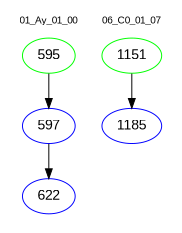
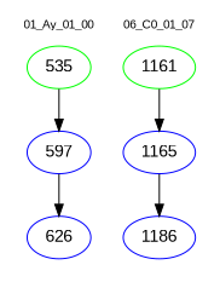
  digraph {
    fontname="Liberation Sans"
    node [color=blue fontname="Liberation Sans"]
    edge [color=black fontname="Liberation Sans"]
-   n1 [color=green label=595]
+   n1 [color=green label=535]
    n2 [label=597]
-   n3 [label=622]
-   n4 [color=green label=1151]
-   n5 [label=1185]
+   n3 [label=626]
+   n4 [color=green label=1161]
+   n5 [label=1165]
+   n6 [label=1186]
    subgraph cluster_1 {
      color=white
      fontsize=10
      label="01_Ay_01_00"
      n1
      n2
      n3
    }
    subgraph cluster_2 {
      color=white
      fontsize=10
      label="06_C0_01_07"
      n4
      n5
+     n6
    }
    n1 -> n2
    n2 -> n3
    n4 -> n5
+   n5 -> n6
  }
